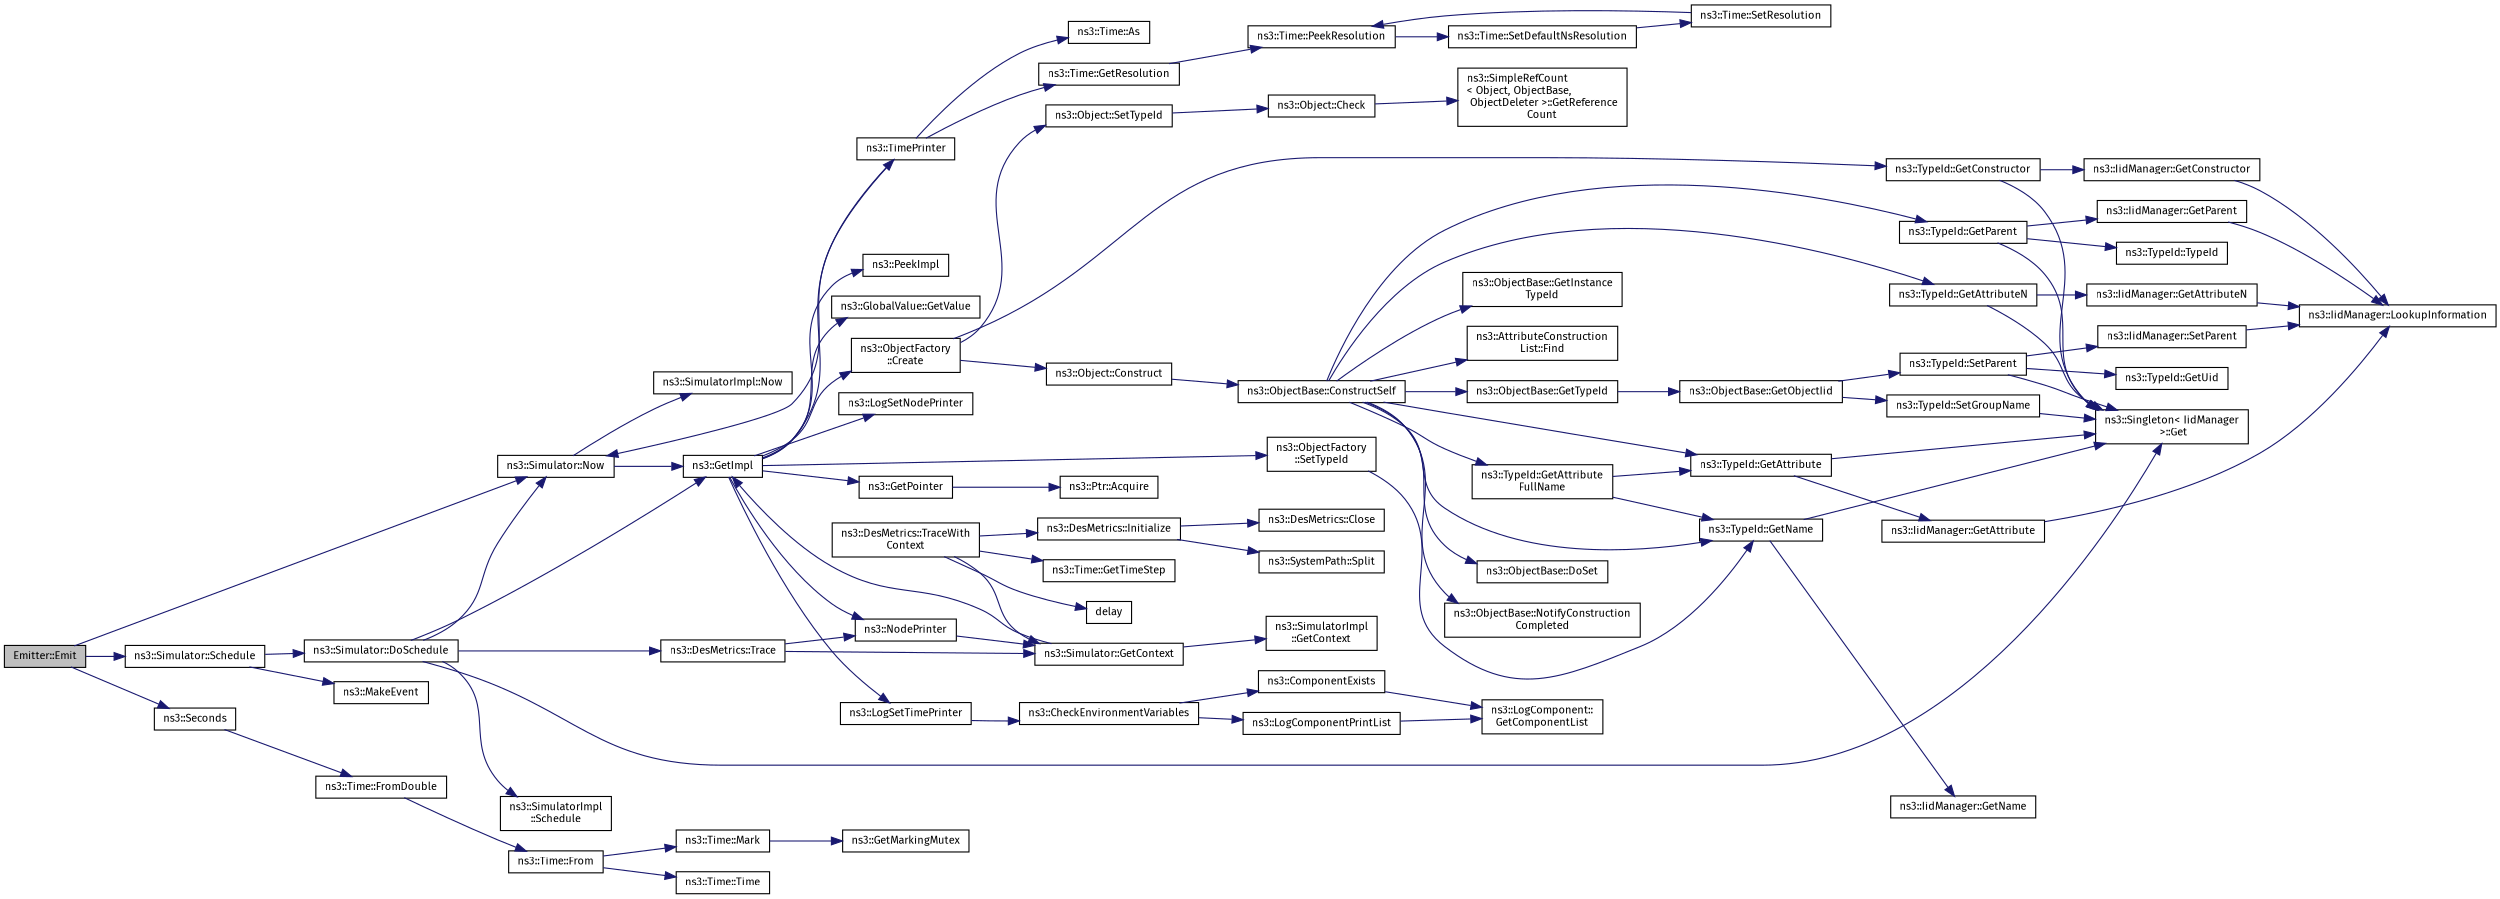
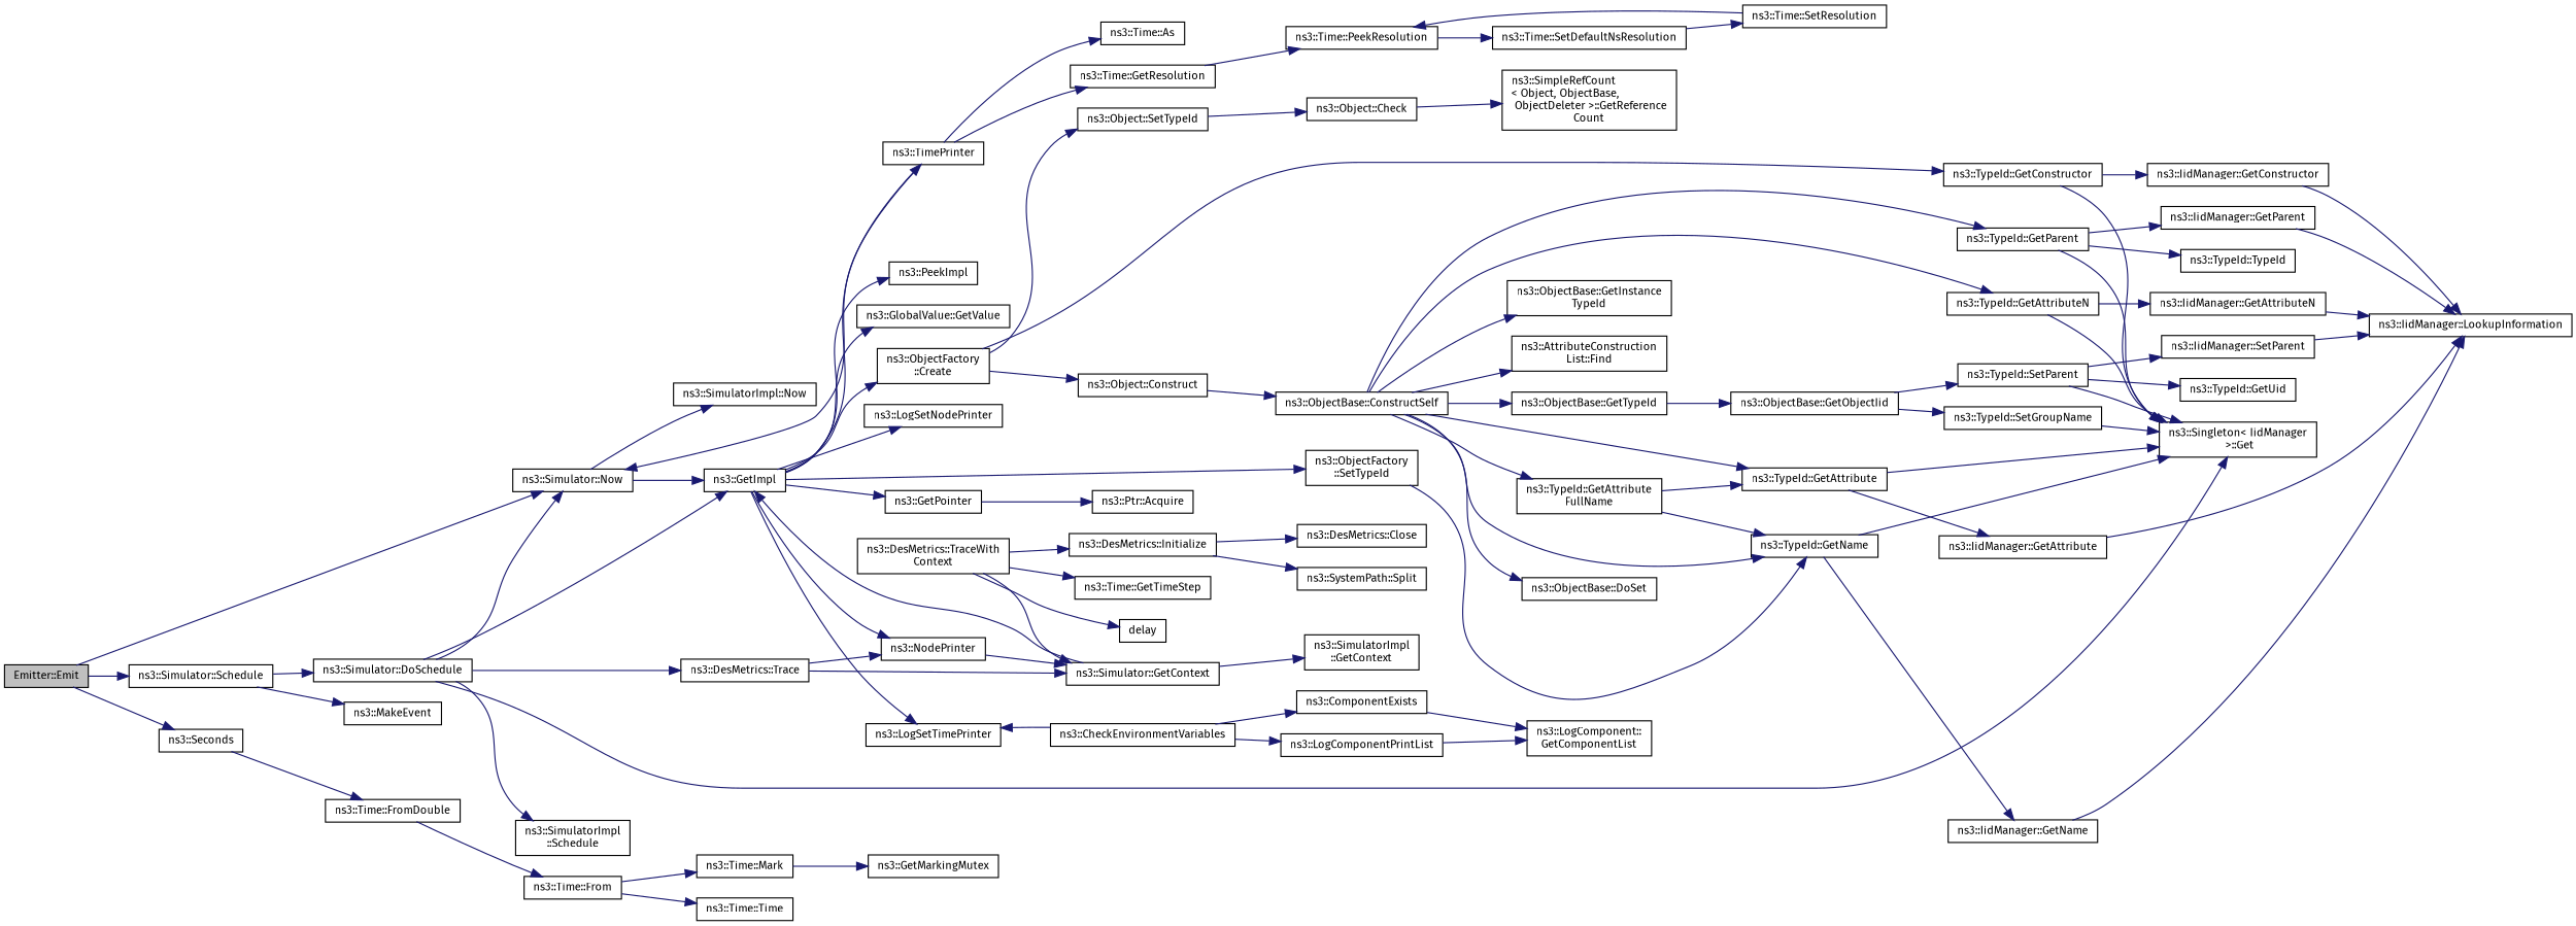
  digraph {
    fontname="Fira Sans"
    rankdir=LR
    node [color=black fillcolor=white fontname="Fira Sans" fontsize=10 shape=record style=filled]
    edge [color=midnightblue fontname="Fira Sans" fontsize=10 labelfontname=Helvetica labelfontsize=10 style=solid]
    n1 [fillcolor=grey75 fontcolor=black height=0.2 label="Emitter::Emit" width=0.4]
    n2 [height=0.2 label="ns3::Simulator::Now" width=0.4]
    n3 [height=0.2 label="ns3::Simulator::Schedule" width=0.4]
    n4 [height=0.2 label="ns3::Seconds" width=0.4]
    n5 [height=0.2 label="ns3::GetImpl" width=0.4]
    n6 [height=0.2 label="ns3::SimulatorImpl::Now" width=0.4]
    n7 [height=0.2 label="ns3::Simulator::DoSchedule" width=0.4]
    n8 [height=0.2 label="ns3::MakeEvent" width=0.4]
    n9 [height=0.2 label="ns3::Time::FromDouble" width=0.4]
    n10 [height=0.2 label="ns3::PeekImpl" width=0.4]
    n11 [height=0.2 label="ns3::GlobalValue::GetValue" width=0.4]
    n12 [height=0.2 label="ns3::ObjectFactory\l::SetTypeId" width=0.4]
    n13 [height=0.2 label="ns3::GetPointer" width=0.4]
    n14 [height=0.2 label="ns3::ObjectFactory\l::Create" width=0.4]
    n15 [height=0.2 label="ns3::LogSetTimePrinter" width=0.4]
    n16 [height=0.2 label="ns3::TimePrinter" width=0.4]
    n17 [height=0.2 label="ns3::LogSetNodePrinter" width=0.4]
    n18 [height=0.2 label="ns3::NodePrinter" width=0.4]
    n19 [height=0.2 label="ns3::TypeId::GetName" width=0.4]
    n20 [height=0.2 label="ns3::Ptr::Acquire" width=0.4]
    n21 [height=0.2 label="ns3::TypeId::GetConstructor" width=0.4]
    n22 [height=0.2 label="ns3::Object::SetTypeId" width=0.4]
    n23 [height=0.2 label="ns3::Object::Construct" width=0.4]
    n24 [height=0.2 label="ns3::CheckEnvironmentVariables" width=0.4]
    n25 [height=0.2 label="ns3::Time::GetResolution" width=0.4]
    n26 [height=0.2 label="ns3::Time::As" width=0.4]
    n27 [height=0.2 label="ns3::Simulator::GetContext" width=0.4]
    n28 [height=0.2 label="ns3::Singleton\< IidManager\l \>::Get" width=0.4]
    n29 [height=0.2 label="ns3::IidManager::GetName" width=0.4]
    n30 [height=0.2 label="ns3::IidManager::LookupInformation" width=0.4]
    n31 [height=0.2 label="ns3::IidManager::GetConstructor" width=0.4]
    n32 [height=0.2 label="ns3::Object::Check" width=0.4]
    n33 [height=0.2 label="ns3::ObjectBase::ConstructSelf" width=0.4]
    n34 [height=0.2 label="ns3::SimpleRefCount\l\< Object, ObjectBase,\l ObjectDeleter \>::GetReference\lCount" width=0.4]
    n35 [height=0.2 label="ns3::ObjectBase::GetInstance\lTypeId" width=0.4]
    n36 [height=0.2 label="ns3::TypeId::GetAttributeN" width=0.4]
    n37 [height=0.2 label="ns3::TypeId::GetAttribute" width=0.4]
    n38 [height=0.2 label="ns3::AttributeConstruction\lList::Find" width=0.4]
    n39 [height=0.2 label="ns3::ObjectBase::DoSet" width=0.4]
    n40 [height=0.2 label="ns3::TypeId::GetAttribute\lFullName" width=0.4]
    n41 [height=0.2 label="ns3::TypeId::GetParent" width=0.4]
    n42 [height=0.2 label="ns3::ObjectBase::GetTypeId" width=0.4]
-   n43 [height=0.2 label="ns3::ObjectBase::NotifyConstruction\lCompleted" width=0.4]
    n44 [height=0.2 label="ns3::IidManager::GetAttributeN" width=0.4]
    n45 [height=0.2 label="ns3::IidManager::GetAttribute" width=0.4]
    n46 [height=0.2 label="ns3::IidManager::GetParent" width=0.4]
    n47 [height=0.2 label="ns3::TypeId::TypeId" width=0.4]
    n48 [height=0.2 label="ns3::ObjectBase::GetObjectIid" width=0.4]
    n49 [height=0.2 label="ns3::TypeId::SetParent" width=0.4]
    n50 [height=0.2 label="ns3::TypeId::SetGroupName" width=0.4]
    n51 [height=0.2 label="ns3::TypeId::GetUid" width=0.4]
    n52 [height=0.2 label="ns3::IidManager::SetParent" width=0.4]
    n53 [height=0.2 label="ns3::ComponentExists" width=0.4]
    n54 [height=0.2 label="ns3::LogComponentPrintList" width=0.4]
    n55 [height=0.2 label="ns3::LogComponent::\lGetComponentList" width=0.4]
    n56 [height=0.2 label="ns3::Time::PeekResolution" width=0.4]
    n57 [height=0.2 label="ns3::Time::SetDefaultNsResolution" width=0.4]
    n58 [height=0.2 label="ns3::Time::SetResolution" width=0.4]
    n59 [height=0.2 label="ns3::SimulatorImpl\l::GetContext" width=0.4]
    n60 [height=0.2 label="ns3::DesMetrics::Trace" width=0.4]
    n61 [height=0.2 label="ns3::SimulatorImpl\l::Schedule" width=0.4]
    n62 [height=0.2 label="ns3::DesMetrics::TraceWith\lContext" width=0.4]
    n63 [height=0.2 label="ns3::DesMetrics::Initialize" width=0.4]
    n64 [height=0.2 label="ns3::Time::GetTimeStep" width=0.4]
    n65 [height=0.2 label=delay width=0.4]
    n66 [height=0.2 label="ns3::DesMetrics::Close" width=0.4]
    n67 [height=0.2 label="ns3::SystemPath::Split" width=0.4]
    n68 [height=0.2 label="ns3::Time::From" width=0.4]
    n69 [height=0.2 label="ns3::Time::Time" width=0.4]
    n70 [height=0.2 label="ns3::Time::Mark" width=0.4]
    n71 [height=0.2 label="ns3::GetMarkingMutex" width=0.4]
    n1 -> n2
    n1 -> n3
    n1 -> n4
    n2 -> n5
    n2 -> n6
    n3 -> n7
    n3 -> n8
    n4 -> n9
    n5 -> n10
    n5 -> n11
    n5 -> n12
    n5 -> n13
    n5 -> n14
    n5 -> n15
    n5 -> n16
    n5 -> n17
    n5 -> n18
    n7 -> n2
    n7 -> n5
    n7 -> n28
    n7 -> n60
    n7 -> n61
    n9 -> n68
    n12 -> n19
    n13 -> n20
    n14 -> n21
    n14 -> n22
    n14 -> n23
-   n15 -> n24
+   n24 -> n15
    n16 -> n2
    n16 -> n25
    n16 -> n26
    n18 -> n27
    n19 -> n28
    n19 -> n29
    n21 -> n28
    n21 -> n31
    n22 -> n32
    n23 -> n33
    n24 -> n53
    n24 -> n54
    n25 -> n56
    n27 -> n5
    n27 -> n59
+   n29 -> n30
    n31 -> n30
    n32 -> n34
    n33 -> n19
    n33 -> n35
    n33 -> n36
    n33 -> n37
    n33 -> n38
    n33 -> n39
    n33 -> n40
    n33 -> n41
    n33 -> n42
-   n33 -> n43
    n36 -> n28
    n36 -> n44
    n37 -> n28
    n37 -> n45
    n40 -> n19
    n40 -> n37
    n41 -> n28
    n41 -> n46
    n41 -> n47
    n42 -> n48
    n44 -> n30
    n45 -> n30
    n46 -> n30
    n48 -> n49
    n48 -> n50
    n49 -> n28
    n49 -> n51
    n49 -> n52
    n50 -> n28
    n52 -> n30
    n53 -> n55
    n54 -> n55
    n56 -> n57
    n57 -> n58
    n58 -> n56
    n60 -> n18
    n60 -> n27
    n62 -> n27
    n62 -> n63
    n62 -> n64
    n62 -> n65
    n63 -> n66
    n63 -> n67
    n68 -> n69
    n68 -> n70
    n70 -> n71
  }
